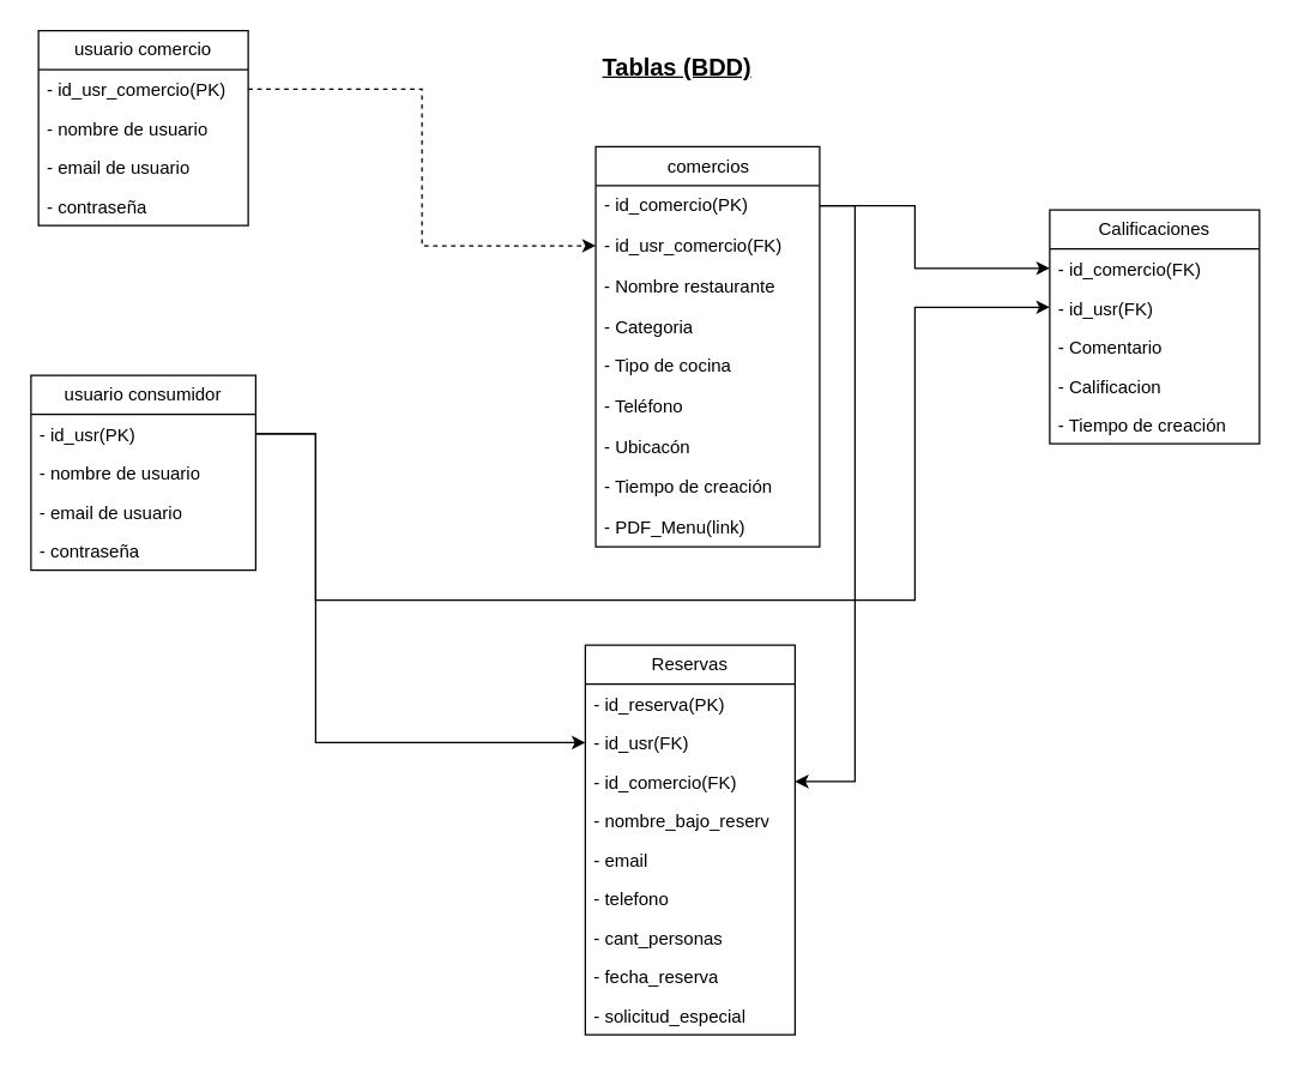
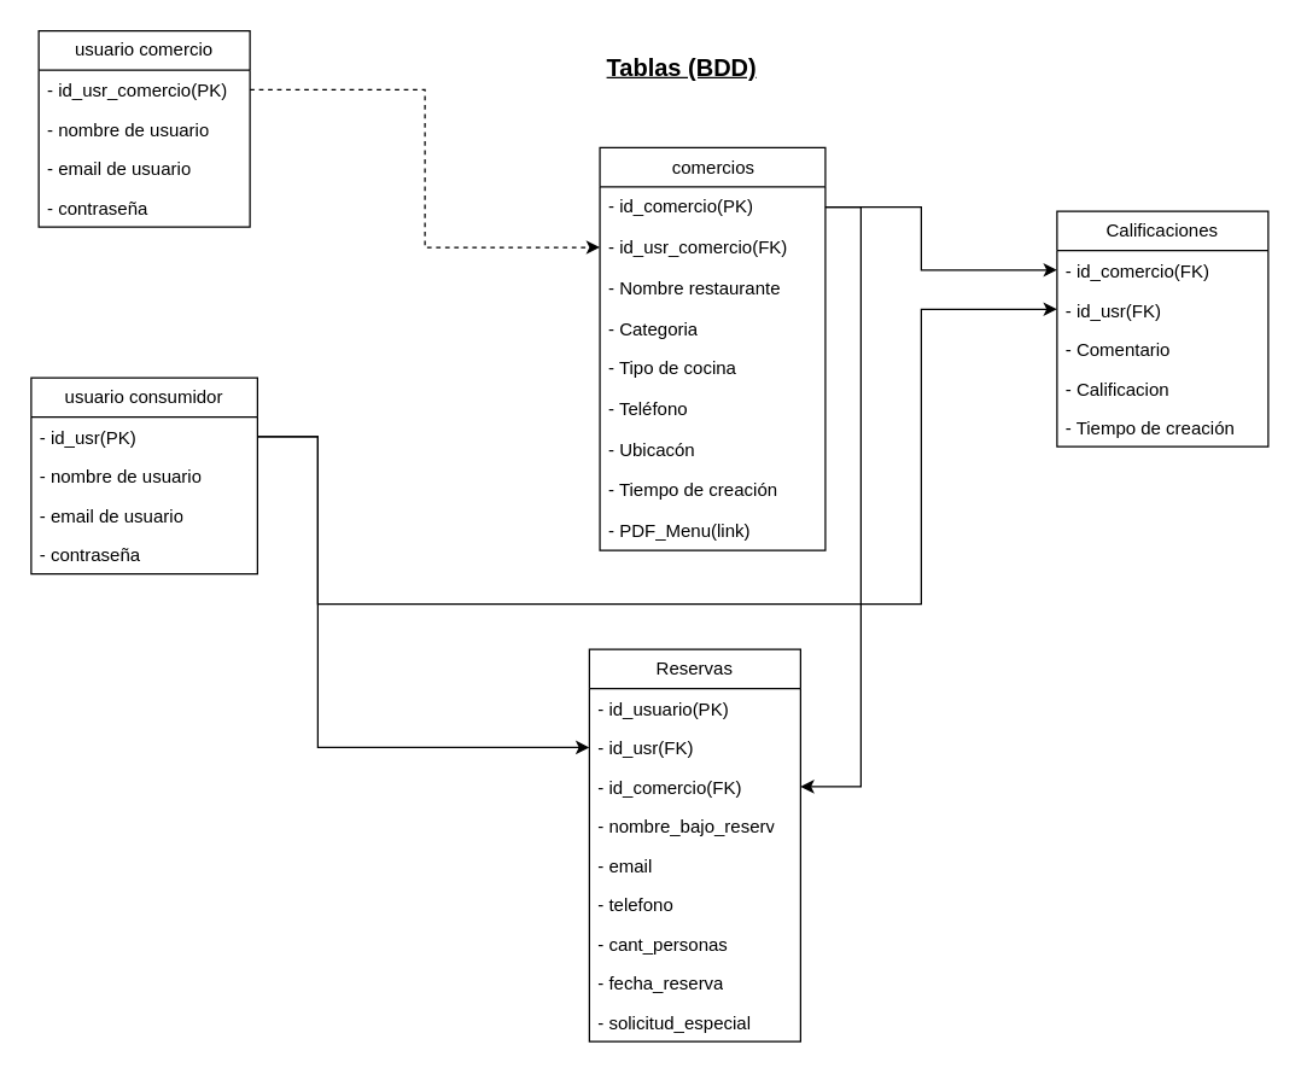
  <mxCell id="0" />
  <mxCell id="1" parent="0" />
  <mxCell id="2" value="Reservas" style="swimlane;fontStyle=0;childLayout=stackLayout;horizontal=1;startSize=26;fillColor=none;horizontalStack=0;resizeParent=1;resizeParentMax=0;resizeLast=0;collapsible=1;marginBottom=0;whiteSpace=wrap;html=1;" parent="1" vertex="1"><mxGeometry x="390" y="430" width="140" height="260" as="geometry" /></mxCell>
- <mxCell id="3" value="- id_reserva(PK)" style="text;strokeColor=none;fillColor=none;align=left;verticalAlign=top;spacingLeft=4;spacingRight=4;overflow=hidden;rotatable=0;points=[[0,0.5],[1,0.5]];portConstraint=eastwest;whiteSpace=wrap;html=1;" parent="2" vertex="1"><mxGeometry y="26" width="140" height="26" as="geometry" /></mxCell>
+ <mxCell id="3" value="- id_usuario(PK)" style="text;strokeColor=none;fillColor=none;align=left;verticalAlign=top;spacingLeft=4;spacingRight=4;overflow=hidden;rotatable=0;points=[[0,0.5],[1,0.5]];portConstraint=eastwest;whiteSpace=wrap;html=1;" parent="2" vertex="1"><mxGeometry y="26" width="140" height="26" as="geometry" /></mxCell>
  <mxCell id="4" value="- id_usr(FK)" style="text;strokeColor=none;fillColor=none;align=left;verticalAlign=top;spacingLeft=4;spacingRight=4;overflow=hidden;rotatable=0;points=[[0,0.5],[1,0.5]];portConstraint=eastwest;whiteSpace=wrap;html=1;" parent="2" vertex="1"><mxGeometry y="52" width="140" height="26" as="geometry" /></mxCell>
  <mxCell id="5" value="- id_comercio(FK)" style="text;strokeColor=none;fillColor=none;align=left;verticalAlign=top;spacingLeft=4;spacingRight=4;overflow=hidden;rotatable=0;points=[[0,0.5],[1,0.5]];portConstraint=eastwest;whiteSpace=wrap;html=1;" parent="2" vertex="1"><mxGeometry y="78" width="140" height="26" as="geometry" /></mxCell>
  <mxCell id="6" value="- nombre_bajo_reserv" style="text;strokeColor=none;fillColor=none;align=left;verticalAlign=top;spacingLeft=4;spacingRight=4;overflow=hidden;rotatable=0;points=[[0,0.5],[1,0.5]];portConstraint=eastwest;whiteSpace=wrap;html=1;" parent="2" vertex="1"><mxGeometry y="104" width="140" height="26" as="geometry" /></mxCell>
  <mxCell id="7" value="- email" style="text;strokeColor=none;fillColor=none;align=left;verticalAlign=top;spacingLeft=4;spacingRight=4;overflow=hidden;rotatable=0;points=[[0,0.5],[1,0.5]];portConstraint=eastwest;whiteSpace=wrap;html=1;" parent="2" vertex="1"><mxGeometry y="130" width="140" height="26" as="geometry" /></mxCell>
  <mxCell id="8" value="- telefono" style="text;strokeColor=none;fillColor=none;align=left;verticalAlign=top;spacingLeft=4;spacingRight=4;overflow=hidden;rotatable=0;points=[[0,0.5],[1,0.5]];portConstraint=eastwest;whiteSpace=wrap;html=1;" parent="2" vertex="1"><mxGeometry y="156" width="140" height="26" as="geometry" /></mxCell>
  <mxCell id="9" value="- cant_personas" style="text;strokeColor=none;fillColor=none;align=left;verticalAlign=top;spacingLeft=4;spacingRight=4;overflow=hidden;rotatable=0;points=[[0,0.5],[1,0.5]];portConstraint=eastwest;whiteSpace=wrap;html=1;" parent="2" vertex="1"><mxGeometry y="182" width="140" height="26" as="geometry" /></mxCell>
  <mxCell id="10" value="- fecha_reserva" style="text;strokeColor=none;fillColor=none;align=left;verticalAlign=top;spacingLeft=4;spacingRight=4;overflow=hidden;rotatable=0;points=[[0,0.5],[1,0.5]];portConstraint=eastwest;whiteSpace=wrap;html=1;" parent="2" vertex="1"><mxGeometry y="208" width="140" height="26" as="geometry" /></mxCell>
  <mxCell id="11" value="- solicitud_especial" style="text;strokeColor=none;fillColor=none;align=left;verticalAlign=top;spacingLeft=4;spacingRight=4;overflow=hidden;rotatable=0;points=[[0,0.5],[1,0.5]];portConstraint=eastwest;whiteSpace=wrap;html=1;" parent="2" vertex="1"><mxGeometry y="234" width="140" height="26" as="geometry" /></mxCell>
  <mxCell id="12" value="&lt;u&gt;&lt;font&gt;Tablas (BDD)&lt;/font&gt;&lt;/u&gt;" style="text;align=center;fontStyle=1;verticalAlign=middle;spacingLeft=3;spacingRight=3;strokeColor=none;rotatable=0;points=[[0,0.5],[1,0.5]];portConstraint=eastwest;html=1;fontSize=16;container=0;" parent="1" vertex="1"><mxGeometry x="360.593" y="30" width="181.525" height="27.372" as="geometry" /></mxCell>
  <mxCell id="13" style="text;strokeColor=none;fillColor=none;align=left;verticalAlign=top;spacingLeft=4;spacingRight=4;overflow=hidden;rotatable=0;points=[[0,0.5],[1,0.5]];portConstraint=eastwest;whiteSpace=wrap;html=1;" parent="1" vertex="1"><mxGeometry x="396.949" y="282.665" width="117.458" height="14.739" as="geometry" /></mxCell>
  <mxCell id="14" style="text;strokeColor=none;fillColor=none;align=left;verticalAlign=top;spacingLeft=4;spacingRight=4;overflow=hidden;rotatable=0;points=[[0,0.5],[1,0.5]];portConstraint=eastwest;whiteSpace=wrap;html=1;" parent="1" vertex="1"><mxGeometry x="391.61" y="195.285" width="149.492" height="33.689" as="geometry" /></mxCell>
  <mxCell id="15" value="usuario consumidor" style="swimlane;fontStyle=0;childLayout=stackLayout;horizontal=1;startSize=26;fillColor=none;horizontalStack=0;resizeParent=1;resizeParentMax=0;resizeLast=0;collapsible=1;marginBottom=0;whiteSpace=wrap;html=1;" parent="1" vertex="1"><mxGeometry x="20" y="250" width="150" height="130" as="geometry" /></mxCell>
  <mxCell id="16" value="- id_usr(PK)" style="text;strokeColor=none;fillColor=none;align=left;verticalAlign=top;spacingLeft=4;spacingRight=4;overflow=hidden;rotatable=0;points=[[0,0.5],[1,0.5]];portConstraint=eastwest;whiteSpace=wrap;html=1;" parent="15" vertex="1"><mxGeometry y="26" width="150" height="26" as="geometry" /></mxCell>
  <mxCell id="17" value="- nombre de usuario" style="text;strokeColor=none;fillColor=none;align=left;verticalAlign=top;spacingLeft=4;spacingRight=4;overflow=hidden;rotatable=0;points=[[0,0.5],[1,0.5]];portConstraint=eastwest;whiteSpace=wrap;html=1;" parent="15" vertex="1"><mxGeometry y="52" width="150" height="26" as="geometry" /></mxCell>
  <mxCell id="18" value="- email de usuario" style="text;strokeColor=none;fillColor=none;align=left;verticalAlign=top;spacingLeft=4;spacingRight=4;overflow=hidden;rotatable=0;points=[[0,0.5],[1,0.5]];portConstraint=eastwest;whiteSpace=wrap;html=1;" parent="15" vertex="1"><mxGeometry y="78" width="150" height="26" as="geometry" /></mxCell>
  <mxCell id="19" value="- contraseña" style="text;strokeColor=none;fillColor=none;align=left;verticalAlign=top;spacingLeft=4;spacingRight=4;overflow=hidden;rotatable=0;points=[[0,0.5],[1,0.5]];portConstraint=eastwest;whiteSpace=wrap;html=1;" parent="15" vertex="1"><mxGeometry y="104" width="150" height="26" as="geometry" /></mxCell>
  <mxCell id="20" value="comercios" style="swimlane;fontStyle=0;childLayout=stackLayout;horizontal=1;startSize=26;fillColor=none;horizontalStack=0;resizeParent=1;resizeParentMax=0;resizeLast=0;collapsible=1;marginBottom=0;html=1;verticalAlign=top;container=0;" parent="1" vertex="1"><mxGeometry x="396.949" y="97.38" width="149.491" height="267.016" as="geometry" /></mxCell>
  <mxCell id="21" value="- id_comercio(PK)" style="text;strokeColor=none;fillColor=none;align=left;verticalAlign=top;spacingLeft=4;spacingRight=4;overflow=hidden;rotatable=0;points=[[0,0.5],[1,0.5]];portConstraint=eastwest;whiteSpace=wrap;html=1;container=0;" parent="20" vertex="1"><mxGeometry y="26" width="149.491" height="26.78" as="geometry" /></mxCell>
  <mxCell id="22" value="- id_usr_comercio(FK)" style="text;strokeColor=none;fillColor=none;align=left;verticalAlign=top;spacingLeft=4;spacingRight=4;overflow=hidden;rotatable=0;points=[[0,0.5],[1,0.5]];portConstraint=eastwest;whiteSpace=wrap;html=1;container=0;" parent="20" vertex="1"><mxGeometry y="52.78" width="149.491" height="26.78" as="geometry" /></mxCell>
  <mxCell id="23" value="- Nombre restaurante" style="text;strokeColor=none;fillColor=none;align=left;verticalAlign=top;spacingLeft=4;spacingRight=4;overflow=hidden;rotatable=0;points=[[0,0.5],[1,0.5]];portConstraint=eastwest;whiteSpace=wrap;html=1;container=0;" parent="20" vertex="1"><mxGeometry y="79.559" width="149.491" height="26.78" as="geometry" /></mxCell>
  <mxCell id="24" value="- Categoria" style="text;strokeColor=none;fillColor=none;align=left;verticalAlign=top;spacingLeft=4;spacingRight=4;overflow=hidden;rotatable=0;points=[[0,0.5],[1,0.5]];portConstraint=eastwest;whiteSpace=wrap;html=1;container=0;" parent="20" vertex="1"><mxGeometry y="106.339" width="149.491" height="26.78" as="geometry" /></mxCell>
  <mxCell id="25" value="- Tipo de cocina" style="text;strokeColor=none;fillColor=none;align=left;verticalAlign=top;spacingLeft=4;spacingRight=4;overflow=hidden;rotatable=0;points=[[0,0.5],[1,0.5]];portConstraint=eastwest;whiteSpace=wrap;html=1;container=0;" parent="20" vertex="1"><mxGeometry y="133.118" width="149.491" height="26.78" as="geometry" /></mxCell>
  <mxCell id="26" value="- Teléfono" style="text;strokeColor=none;fillColor=none;align=left;verticalAlign=top;spacingLeft=4;spacingRight=4;overflow=hidden;rotatable=0;points=[[0,0.5],[1,0.5]];portConstraint=eastwest;whiteSpace=wrap;html=1;container=0;" parent="20" vertex="1"><mxGeometry y="159.898" width="149.491" height="26.78" as="geometry" /></mxCell>
  <mxCell id="27" value="- Ubicacón" style="text;strokeColor=none;fillColor=none;align=left;verticalAlign=top;spacingLeft=4;spacingRight=4;overflow=hidden;rotatable=0;points=[[0,0.5],[1,0.5]];portConstraint=eastwest;whiteSpace=wrap;html=1;container=0;" parent="20" vertex="1"><mxGeometry y="186.677" width="149.491" height="26.78" as="geometry" /></mxCell>
  <mxCell id="28" value="- Tiempo de creación" style="text;strokeColor=none;fillColor=none;align=left;verticalAlign=top;spacingLeft=4;spacingRight=4;overflow=hidden;rotatable=0;points=[[0,0.5],[1,0.5]];portConstraint=eastwest;whiteSpace=wrap;html=1;container=0;" parent="20" vertex="1"><mxGeometry y="213.457" width="149.491" height="26.78" as="geometry" /></mxCell>
  <mxCell id="29" value="- PDF_Menu(link)" style="text;strokeColor=none;fillColor=none;align=left;verticalAlign=top;spacingLeft=4;spacingRight=4;overflow=hidden;rotatable=0;points=[[0,0.5],[1,0.5]];portConstraint=eastwest;whiteSpace=wrap;html=1;container=0;" parent="20" vertex="1"><mxGeometry y="240.236" width="149.491" height="26.78" as="geometry" /></mxCell>
  <mxCell id="30" value="Calificaciones" style="swimlane;fontStyle=0;childLayout=stackLayout;horizontal=1;startSize=26;fillColor=none;horizontalStack=0;resizeParent=1;resizeParentMax=0;resizeLast=0;collapsible=1;marginBottom=0;whiteSpace=wrap;html=1;" parent="1" vertex="1"><mxGeometry x="700" y="139.5" width="140" height="156" as="geometry" /></mxCell>
  <mxCell id="31" value="- id_comercio(FK)" style="text;strokeColor=none;fillColor=none;align=left;verticalAlign=top;spacingLeft=4;spacingRight=4;overflow=hidden;rotatable=0;points=[[0,0.5],[1,0.5]];portConstraint=eastwest;whiteSpace=wrap;html=1;" parent="30" vertex="1"><mxGeometry y="26" width="140" height="26" as="geometry" /></mxCell>
  <mxCell id="32" value="- id_usr(FK)" style="text;strokeColor=none;fillColor=none;align=left;verticalAlign=top;spacingLeft=4;spacingRight=4;overflow=hidden;rotatable=0;points=[[0,0.5],[1,0.5]];portConstraint=eastwest;whiteSpace=wrap;html=1;" parent="30" vertex="1"><mxGeometry y="52" width="140" height="26" as="geometry" /></mxCell>
  <mxCell id="33" value="- Comentario" style="text;strokeColor=none;fillColor=none;align=left;verticalAlign=top;spacingLeft=4;spacingRight=4;overflow=hidden;rotatable=0;points=[[0,0.5],[1,0.5]];portConstraint=eastwest;whiteSpace=wrap;html=1;" parent="30" vertex="1"><mxGeometry y="78" width="140" height="26" as="geometry" /></mxCell>
  <mxCell id="34" value="- Calificacion" style="text;strokeColor=none;fillColor=none;align=left;verticalAlign=top;spacingLeft=4;spacingRight=4;overflow=hidden;rotatable=0;points=[[0,0.5],[1,0.5]];portConstraint=eastwest;whiteSpace=wrap;html=1;" parent="30" vertex="1"><mxGeometry y="104" width="140" height="26" as="geometry" /></mxCell>
  <mxCell id="35" value="- Tiempo de creación" style="text;strokeColor=none;fillColor=none;align=left;verticalAlign=top;spacingLeft=4;spacingRight=4;overflow=hidden;rotatable=0;points=[[0,0.5],[1,0.5]];portConstraint=eastwest;whiteSpace=wrap;html=1;" parent="30" vertex="1"><mxGeometry y="130" width="140" height="26" as="geometry" /></mxCell>
  <mxCell id="36" style="edgeStyle=orthogonalEdgeStyle;rounded=0;orthogonalLoop=1;jettySize=auto;html=1;exitX=1;exitY=0.5;exitDx=0;exitDy=0;entryX=0;entryY=0.5;entryDx=0;entryDy=0;" parent="1" source="21" target="31" edge="1"><mxGeometry relative="1" as="geometry"><Array as="points"><mxPoint x="610" y="137" /><mxPoint x="610" y="178" /></Array></mxGeometry></mxCell>
  <mxCell id="37" style="edgeStyle=orthogonalEdgeStyle;rounded=0;orthogonalLoop=1;jettySize=auto;html=1;exitX=1;exitY=0.5;exitDx=0;exitDy=0;entryX=1;entryY=0.5;entryDx=0;entryDy=0;" parent="1" source="21" target="5" edge="1"><mxGeometry relative="1" as="geometry"><Array as="points"><mxPoint x="570" y="137" /><mxPoint x="570" y="521" /></Array></mxGeometry></mxCell>
  <mxCell id="38" value="usuario comercio" style="swimlane;fontStyle=0;childLayout=stackLayout;horizontal=1;startSize=26;fillColor=none;horizontalStack=0;resizeParent=1;resizeParentMax=0;resizeLast=0;collapsible=1;marginBottom=0;whiteSpace=wrap;html=1;" parent="1" vertex="1"><mxGeometry x="25" y="20" width="140" height="130" as="geometry" /></mxCell>
  <mxCell id="39" value="- id_usr_comercio(PK)" style="text;strokeColor=none;fillColor=none;align=left;verticalAlign=top;spacingLeft=4;spacingRight=4;overflow=hidden;rotatable=0;points=[[0,0.5],[1,0.5]];portConstraint=eastwest;whiteSpace=wrap;html=1;" parent="38" vertex="1"><mxGeometry y="26" width="140" height="26" as="geometry" /></mxCell>
  <mxCell id="40" value="- nombre de usuario" style="text;strokeColor=none;fillColor=none;align=left;verticalAlign=top;spacingLeft=4;spacingRight=4;overflow=hidden;rotatable=0;points=[[0,0.5],[1,0.5]];portConstraint=eastwest;whiteSpace=wrap;html=1;" parent="38" vertex="1"><mxGeometry y="52" width="140" height="26" as="geometry" /></mxCell>
  <mxCell id="41" value="- email de usuario" style="text;strokeColor=none;fillColor=none;align=left;verticalAlign=top;spacingLeft=4;spacingRight=4;overflow=hidden;rotatable=0;points=[[0,0.5],[1,0.5]];portConstraint=eastwest;whiteSpace=wrap;html=1;" parent="38" vertex="1"><mxGeometry y="78" width="140" height="26" as="geometry" /></mxCell>
  <mxCell id="42" value="- contraseña" style="text;strokeColor=none;fillColor=none;align=left;verticalAlign=top;spacingLeft=4;spacingRight=4;overflow=hidden;rotatable=0;points=[[0,0.5],[1,0.5]];portConstraint=eastwest;whiteSpace=wrap;html=1;" parent="38" vertex="1"><mxGeometry y="104" width="140" height="26" as="geometry" /></mxCell>
  <mxCell id="43" style="edgeStyle=orthogonalEdgeStyle;rounded=0;orthogonalLoop=1;jettySize=auto;html=1;exitX=1;exitY=0.5;exitDx=0;exitDy=0;entryX=0;entryY=0.5;entryDx=0;entryDy=0;dashed=1;" parent="1" source="39" target="22" edge="1"><mxGeometry relative="1" as="geometry" /></mxCell>
  <mxCell id="44" style="edgeStyle=orthogonalEdgeStyle;rounded=0;orthogonalLoop=1;jettySize=auto;html=1;exitX=1;exitY=0.5;exitDx=0;exitDy=0;entryX=0;entryY=0.5;entryDx=0;entryDy=0;" parent="1" source="16" target="4" edge="1"><mxGeometry relative="1" as="geometry"><Array as="points"><mxPoint x="210" y="289" /><mxPoint x="210" y="495" /></Array></mxGeometry></mxCell>
  <mxCell id="45" style="edgeStyle=orthogonalEdgeStyle;rounded=0;orthogonalLoop=1;jettySize=auto;html=1;exitX=1;exitY=0.5;exitDx=0;exitDy=0;entryX=0;entryY=0.5;entryDx=0;entryDy=0;" parent="1" source="16" target="32" edge="1"><mxGeometry relative="1" as="geometry"><Array as="points"><mxPoint x="210" y="289" /><mxPoint x="210" y="400" /><mxPoint x="610" y="400" /><mxPoint x="610" y="204" /></Array></mxGeometry></mxCell>
